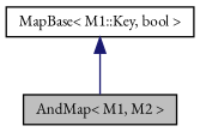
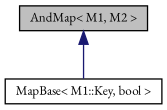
  digraph {
    fontname="EB Garamond"
    node [color=black fontname="EB Garamond" fontsize=10 shape=record style=filled]
    n1 [fillcolor=grey75 fontcolor=black height=0.2 label="AndMap\< M1, M2 \>" width=0.4]
    n2 [fillcolor=white height=0.2 label="MapBase\< M1::Key, bool \>" width=0.4]
-   n2 -> n1 [color=midnightblue dir=back fontname="EB Garamond" fontsize=10 labelfontname=FreeSans labelfontsize=10 style=solid]
+   n1 -> n2 [color=midnightblue dir=back fontname="EB Garamond" fontsize=10 labelfontname=FreeSans labelfontsize=10 style=solid]
  }
